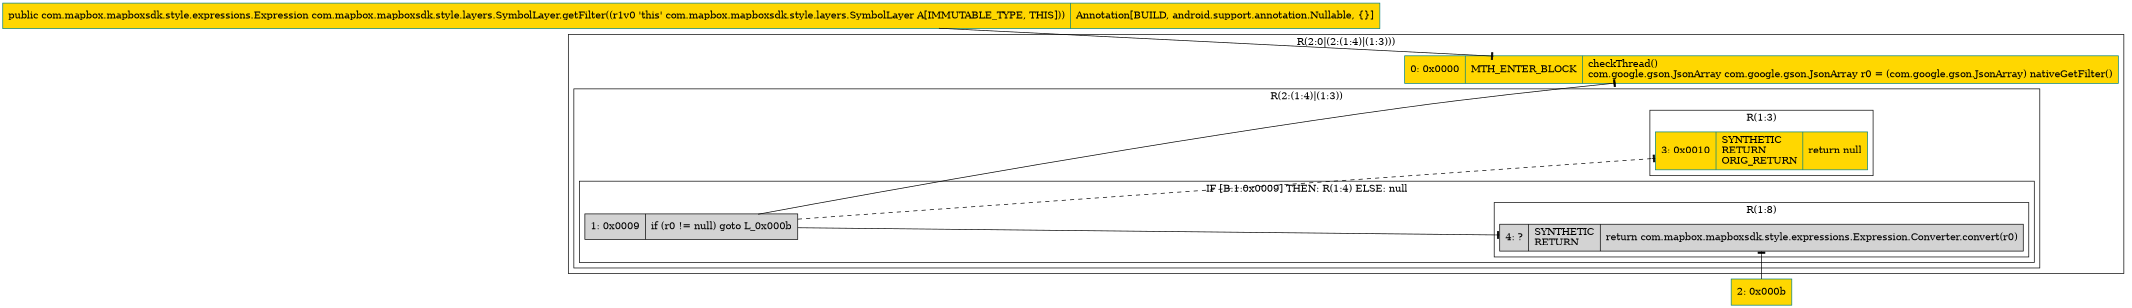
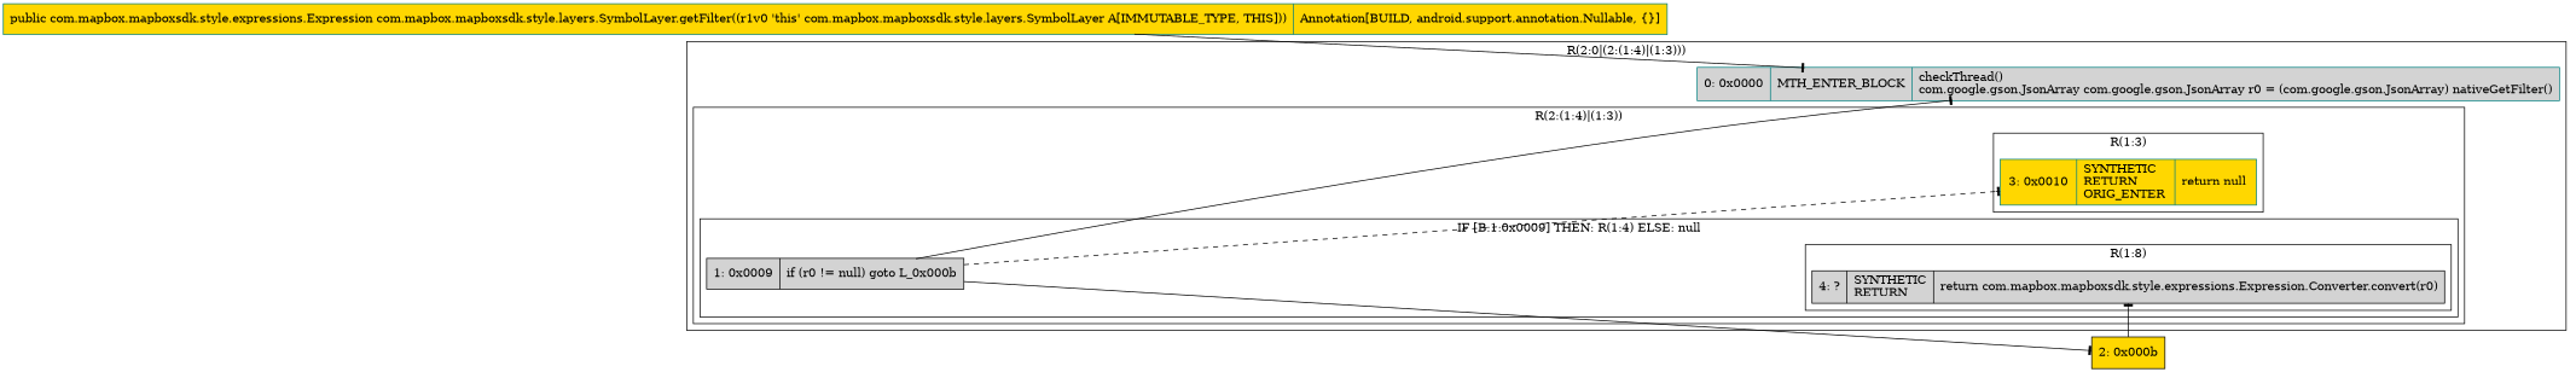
  digraph {
    rankdir=LR
    node [color=black fillcolor=gold shape=record style=filled]
    edge [arrowhead=tee]
    n1 [fillcolor=lightgrey label="{4\:\ ?|SYNTHETIC\lRETURN\l|return com.mapbox.mapboxsdk.style.expressions.Expression.Converter.convert(r0)\l}"]
    n2 [fillcolor=lightgrey label="{1\:\ 0x0009|if (r0 != null) goto L_0x000b\l}"]
-   n3 [color=teal label="{3\:\ 0x0010|SYNTHETIC\lRETURN\lORIG_RETURN\l|return null\l}"]
-   n4 [color=teal label="{0\:\ 0x0000|MTH_ENTER_BLOCK\l|checkThread()\lcom.google.gson.JsonArray com.google.gson.JsonArray r0 = (com.google.gson.JsonArray) nativeGetFilter()\l}"]
-   n5 [color=teal label="{2\:\ 0x000b}"]
+   n3 [color=teal label="{3\:\ 0x0010|SYNTHETIC\lRETURN\lORIG_ENTER\l|return null\l}"]
+   n4 [color=teal fillcolor=lightgrey label="{0\:\ 0x0000|MTH_ENTER_BLOCK\l|checkThread()\lcom.google.gson.JsonArray com.google.gson.JsonArray r0 = (com.google.gson.JsonArray) nativeGetFilter()\l}"]
+   n5 [label="{2\:\ 0x000b}"]
    n6 [color=teal label="{public com.mapbox.mapboxsdk.style.expressions.Expression com.mapbox.mapboxsdk.style.layers.SymbolLayer.getFilter((r1v0 'this' com.mapbox.mapboxsdk.style.layers.SymbolLayer A[IMMUTABLE_TYPE, THIS]))  | Annotation[BUILD, android.support.annotation.Nullable, \{\}]\l}"]
    subgraph cluster_1 {
      label="R(2:0|(2:(1:4)|(1:3)))"
      n4
      subgraph cluster_2 {
        label="R(2:(1:4)|(1:3))"
        subgraph cluster_3 {
          label="IF [B:1:0x0009] THEN: R(1:4) ELSE: null"
          n2
          subgraph cluster_4 {
            label="R(1:8)"
            n1
          }
        }
        subgraph cluster_5 {
          label="R(1:3)"
          n3
        }
      }
    }
    n2 -> n3 [style=dashed]
    n2 -> n4
-   n2 -> n1
+   n2 -> n5
    n5 -> n1
    n6 -> n4
  }
